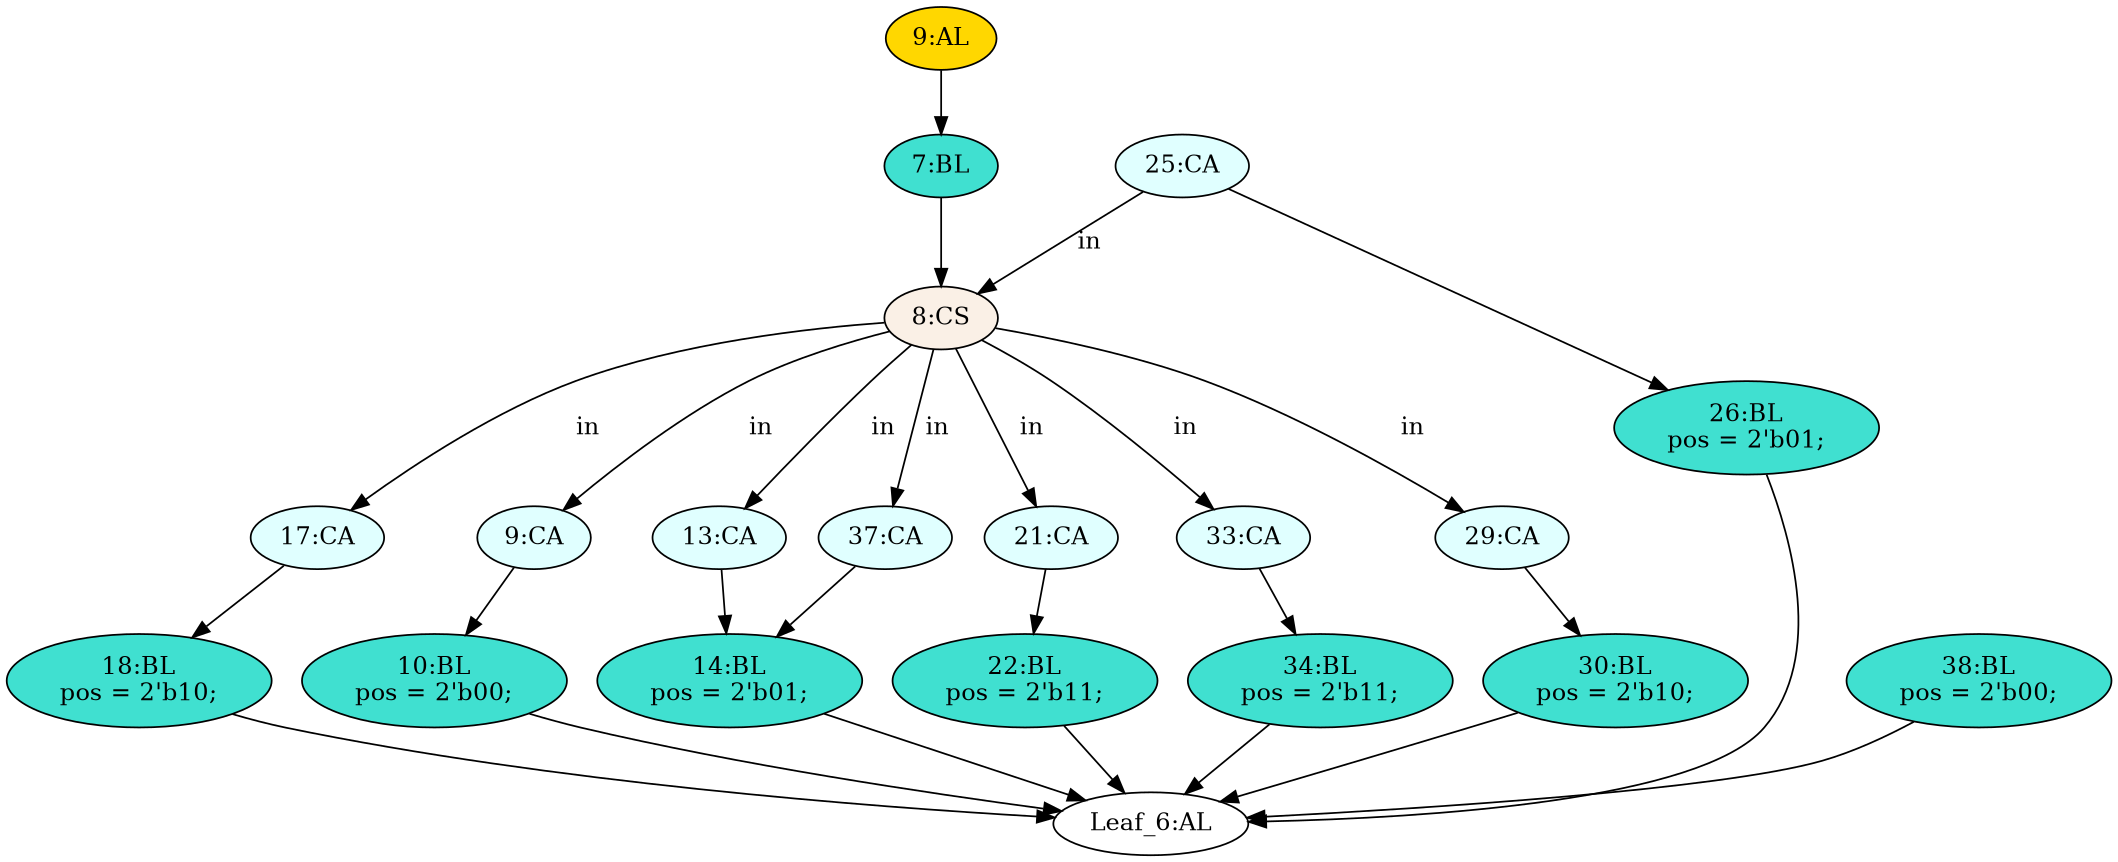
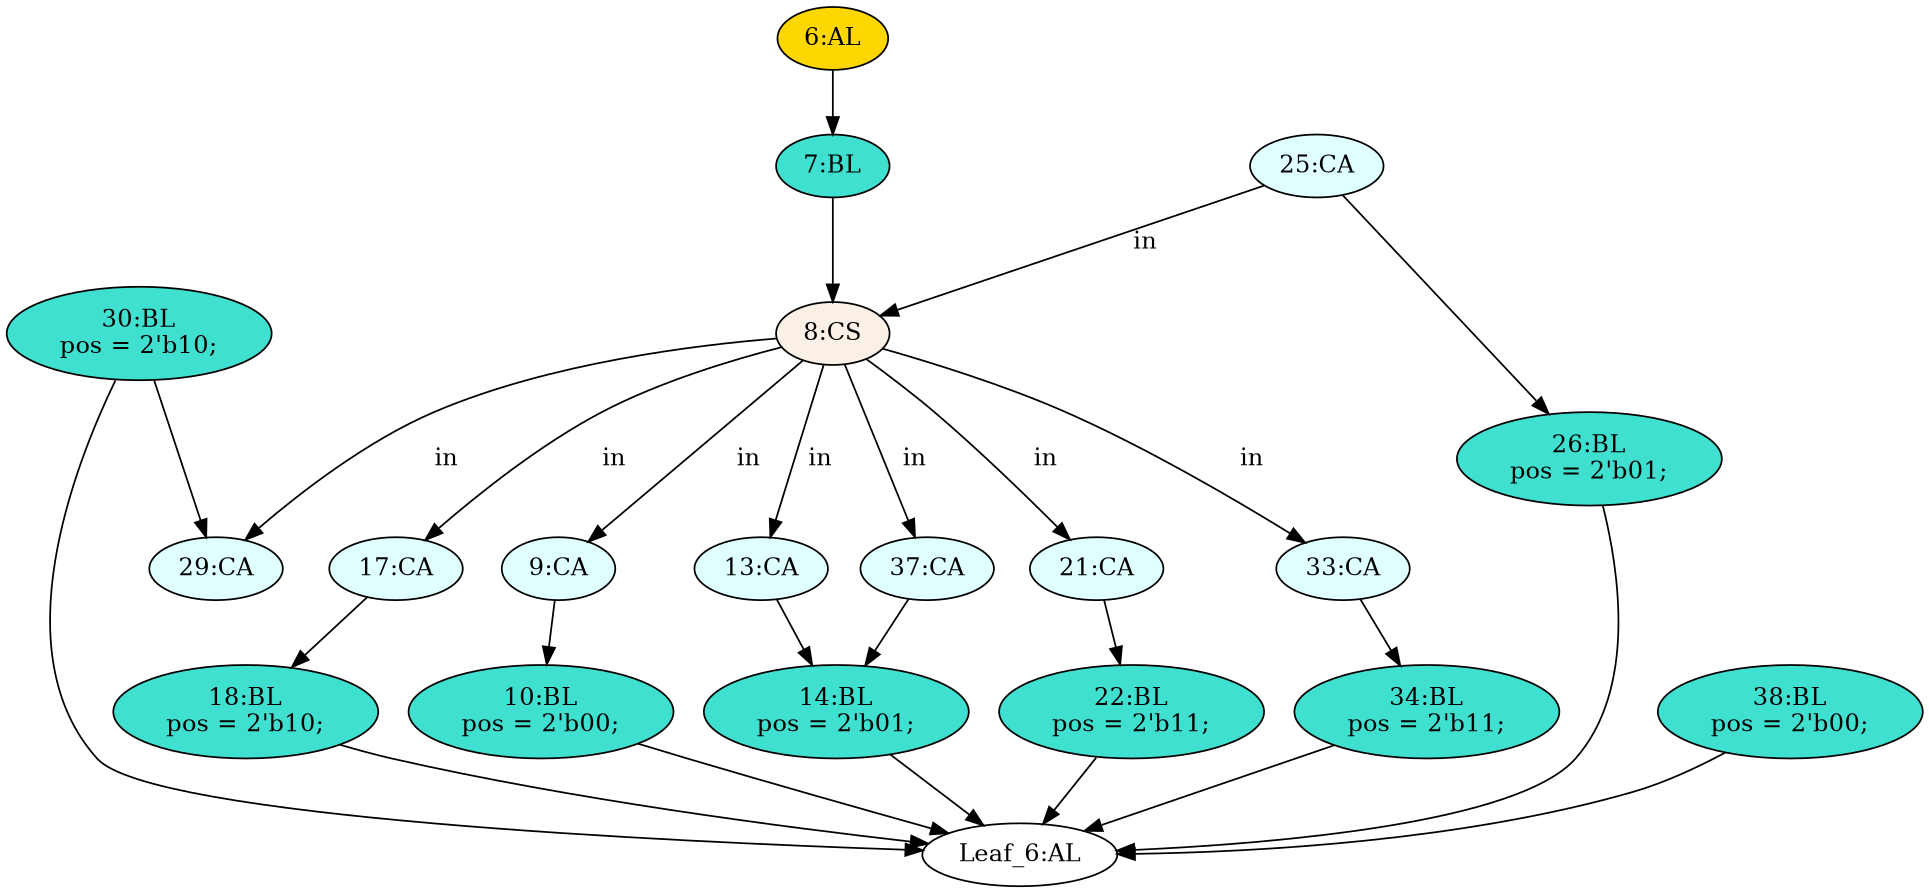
  strict digraph {
    node [fillcolor=turquoise statements="[]" style=filled typ=Block]
    edge [cond="[]" lineno=None]
    n1 [ast="<pyverilog.vparser.ast.Case object at 0x7f3d4e74eed0>" fillcolor=lightcyan label="17:CA" typ=Case]
    n2 [ast="<pyverilog.vparser.ast.Block object at 0x7f3d4e74ec10>" label="18:BL\npos = 2'b10;" statements="[<pyverilog.vparser.ast.BlockingSubstitution object at 0x7f3d4e74e510>]"]
    n3 [def_var="['pos']" label="Leaf_6:AL" fillcolor="" statements="" style="" typ=""]
    n4 [ast="<pyverilog.vparser.ast.Block object at 0x7f3d4e7bd650>" label="22:BL\npos = 2'b11;" statements="[<pyverilog.vparser.ast.BlockingSubstitution object at 0x7f3d4e7bd510>]"]
    n5 [ast="<pyverilog.vparser.ast.Block object at 0x7f3d4e658690>" label="38:BL\npos = 2'b00;" statements="[<pyverilog.vparser.ast.BlockingSubstitution object at 0x7f3d4e658950>]"]
-   n6 [ast="<pyverilog.vparser.ast.Always object at 0x7f3d4ea75110>" clk_sens=False fillcolor=gold label="9:AL" sens="[]" typ=Always use_var="['in']"]
+   n6 [ast="<pyverilog.vparser.ast.Always object at 0x7f3d4ea75110>" clk_sens=False fillcolor=gold label="6:AL" sens="[]" typ=Always use_var="['in']"]
    n7 [ast="<pyverilog.vparser.ast.Block object at 0x7f3d4e7aa090>" label="7:BL"]
    n8 [ast="<pyverilog.vparser.ast.CaseStatement object at 0x7f3d4e7c6550>" fillcolor=linen label="8:CS" typ=CaseStatement]
    n9 [ast="<pyverilog.vparser.ast.Case object at 0x7f3d4e743690>" fillcolor=lightcyan label="9:CA" typ=Case]
    n10 [ast="<pyverilog.vparser.ast.Case object at 0x7f3d4e7a3150>" fillcolor=lightcyan label="13:CA" typ=Case]
    n11 [ast="<pyverilog.vparser.ast.Case object at 0x7f3d4e658310>" fillcolor=lightcyan label="37:CA" typ=Case]
    n12 [ast="<pyverilog.vparser.ast.Case object at 0x7f3d4e7b1690>" fillcolor=lightcyan label="21:CA" typ=Case]
    n13 [ast="<pyverilog.vparser.ast.Case object at 0x7f3d4ea60fd0>" fillcolor=lightcyan label="33:CA" typ=Case]
    n14 [ast="<pyverilog.vparser.ast.Case object at 0x7f3d4e7a62d0>" fillcolor=lightcyan label="29:CA" typ=Case]
    n15 [ast="<pyverilog.vparser.ast.Block object at 0x7f3d4ea756d0>" label="10:BL\npos = 2'b00;" statements="[<pyverilog.vparser.ast.BlockingSubstitution object at 0x7f3d4e756790>]"]
    n16 [ast="<pyverilog.vparser.ast.Block object at 0x7f3d4ea608d0>" label="34:BL\npos = 2'b11;" statements="[<pyverilog.vparser.ast.BlockingSubstitution object at 0x7f3d4ea60d50>]"]
    n17 [ast="<pyverilog.vparser.ast.Block object at 0x7f3d4e7a3e50>" label="14:BL\npos = 2'b01;" statements="[<pyverilog.vparser.ast.BlockingSubstitution object at 0x7f3d4e7a3650>]"]
    n18 [ast="<pyverilog.vparser.ast.Block object at 0x7f3d4e7a6190>" label="26:BL\npos = 2'b01;" statements="[<pyverilog.vparser.ast.BlockingSubstitution object at 0x7f3d4e7a6490>]"]
    n19 [ast="<pyverilog.vparser.ast.Case object at 0x7f3d4e7a6790>" fillcolor=lightcyan label="25:CA" typ=Case]
    n20 [ast="<pyverilog.vparser.ast.Block object at 0x7f3d4ffbd490>" label="30:BL\npos = 2'b10;" statements="[<pyverilog.vparser.ast.BlockingSubstitution object at 0x7f3d4eb1ee10>]"]
    n1 -> n2
    n2 -> n3
    n4 -> n3
    n5 -> n3
    n6 -> n7
    n7 -> n8
    n8 -> n1 [cond="['in']" label=in lineno=8]
    n8 -> n9 [cond="['in']" label=in lineno=8]
    n8 -> n10 [cond="['in']" label=in lineno=8]
    n8 -> n11 [cond="['in']" label=in lineno=8]
    n8 -> n12 [cond="['in']" label=in lineno=8]
    n8 -> n13 [cond="['in']" label=in lineno=8]
    n8 -> n14 [cond="['in']" label=in lineno=8]
    n9 -> n15
    n10 -> n17
    n11 -> n17
    n12 -> n4
    n13 -> n16
-   n14 -> n20
+   n20 -> n14
    n15 -> n3
    n16 -> n3
    n17 -> n3
    n18 -> n3
    n19 -> n8 [cond="['in']" label=in lineno=8]
    n19 -> n18
    n20 -> n3
  }
